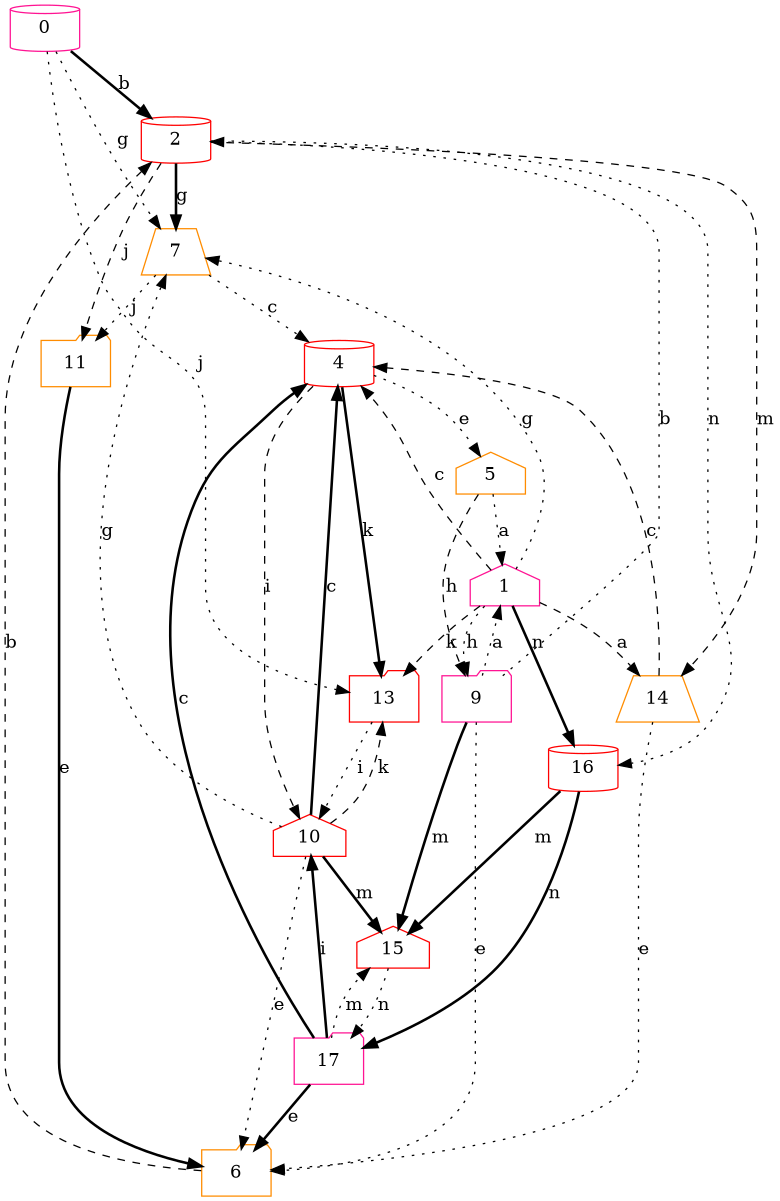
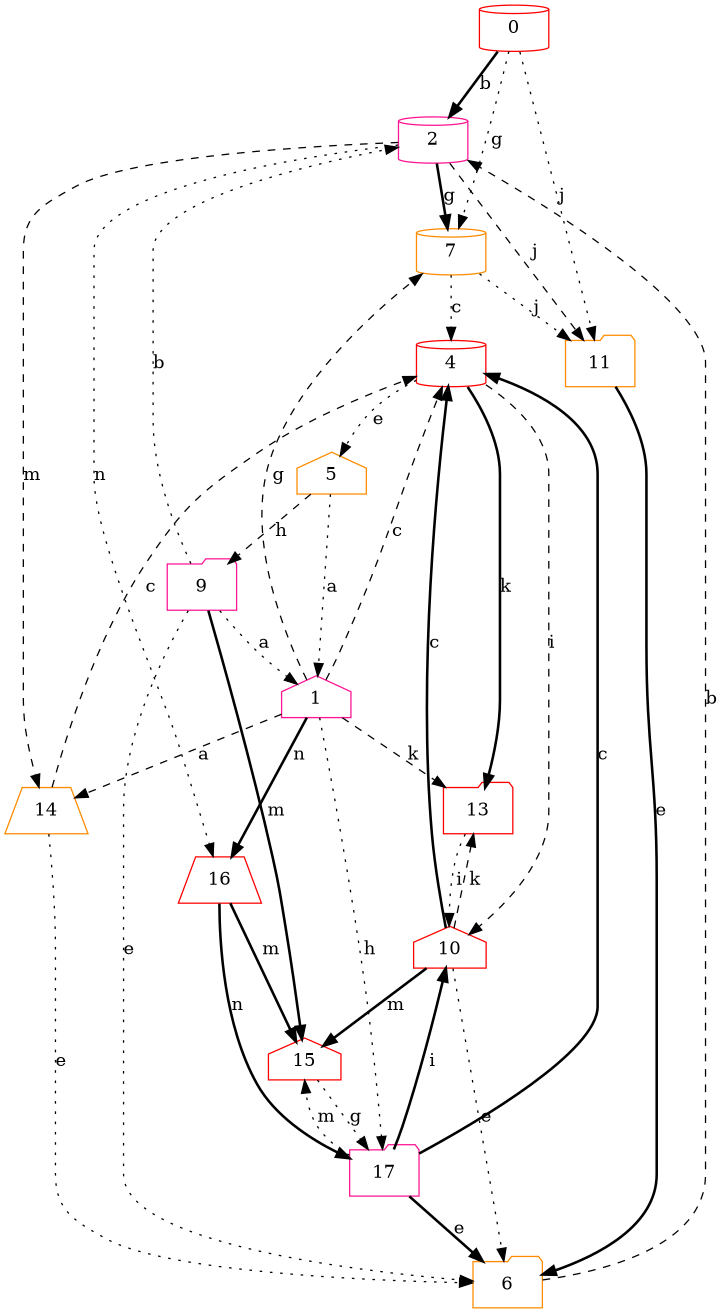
  strict digraph {
    node [color=red shape=folder]
    edge [style=dotted]
-   0 [color=deeppink shape=cylinder]
-   2 [shape=cylinder]
-   7 [color=darkorange shape=trapezium]
+   0 [shape=cylinder]
+   2 [color=deeppink shape=cylinder]
+   7 [color=darkorange shape=cylinder]
    11 [color=darkorange]
-   16 [shape=cylinder]
+   16 [shape=trapezium]
    14 [color=darkorange shape=trapezium]
    4 [shape=cylinder]
    6 [color=darkorange]
    1 [color=deeppink shape=house]
    9 [color=deeppink]
    13
    5 [color=darkorange shape=house]
    10 [shape=house]
    15 [shape=house]
    17 [color=deeppink]
    0 -> 2 [label=b style=bold]
    0 -> 7 [label=g]
-   0 -> 13 [label=j]
+   0 -> 11 [label=j]
    2 -> 7 [label=g style=bold]
    2 -> 11 [label=j style=dashed]
    2 -> 16 [label=n]
    2 -> 14 [label=m style=dashed]
    7 -> 11 [label=j]
    7 -> 4 [label=c]
    11 -> 6 [label=e style=bold]
    16 -> 15 [label=m style=bold]
    16 -> 17 [label=n style=bold]
    14 -> 4 [label=c style=dashed]
    14 -> 6 [label=e]
    4 -> 13 [label=k style=bold]
    4 -> 5 [label=e]
    4 -> 10 [label=i style=dashed]
    6 -> 2 [label=b style=dashed]
-   1 -> 7 [label=g]
+   1 -> 7 [label=g style=dashed]
    1 -> 16 [label=n style=bold]
    1 -> 14 [label=a style=dashed]
    1 -> 4 [label=c style=dashed]
-   1 -> 9 [label=h]
+   1 -> 17 [label=h]
    1 -> 13 [label=k style=dashed]
    9 -> 2 [label=b]
    9 -> 6 [label=e]
    9 -> 1 [label=a]
    9 -> 15 [label=m style=bold]
    13 -> 10 [label=i]
    5 -> 1 [label=a]
    5 -> 9 [label=h style=dashed]
-   10 -> 7 [label=g]
    10 -> 4 [label=c style=bold]
    10 -> 6 [label=e]
    10 -> 13 [label=k style=dashed]
    10 -> 15 [label=m style=bold]
-   15 -> 17 [label=n]
+   15 -> 17 [label=g]
    17 -> 4 [label=c style=bold]
    17 -> 6 [label=e style=bold]
    17 -> 10 [label=i style=bold]
    17 -> 15 [label=m]
  }
